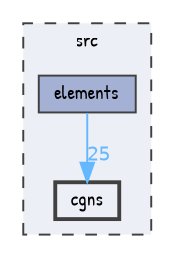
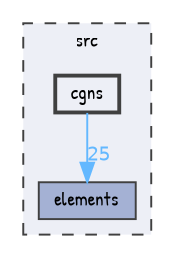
  digraph {
    compound=true
    fontname="Patrick Hand"
    node [color=grey25 fontname="Patrick Hand" fontsize=10 shape=box]
    n1 [fillcolor="#a4b1d4" height=0.2 label=elements style=filled width=0.4]
    n2 [fillcolor="#edeff6" height=0.2 label=cgns style="filled,bold" width=0.4]
    subgraph cluster_1 {
      bgcolor="#edeff6"
      fontsize=10
      label=src
      pencolor=grey25
      style="filled,dashed"
      n1
      n2
    }
-   n1 -> n2 [color=steelblue1 fontcolor=steelblue1 fontname="Patrick Hand" fontsize=10 headlabel=25 labeldistance=1.5 labelfontname=Helvetica labelfontsize=10]
+   n2 -> n1 [color=steelblue1 fontcolor=steelblue1 fontname="Patrick Hand" fontsize=10 headlabel=25 labeldistance=1.5 labelfontname=Helvetica labelfontsize=10]
  }
